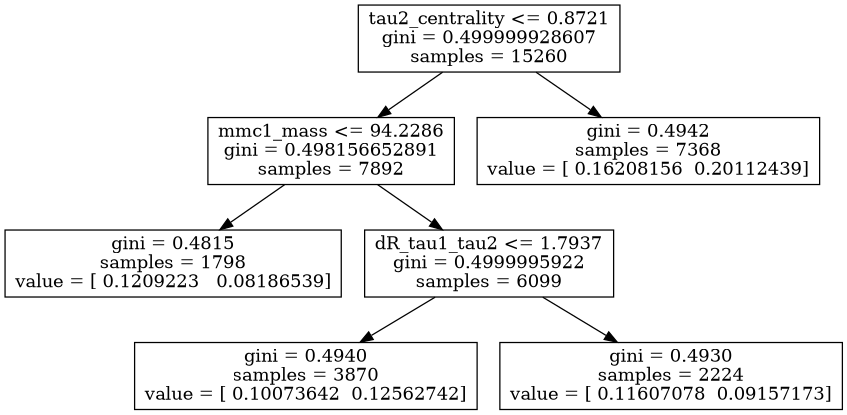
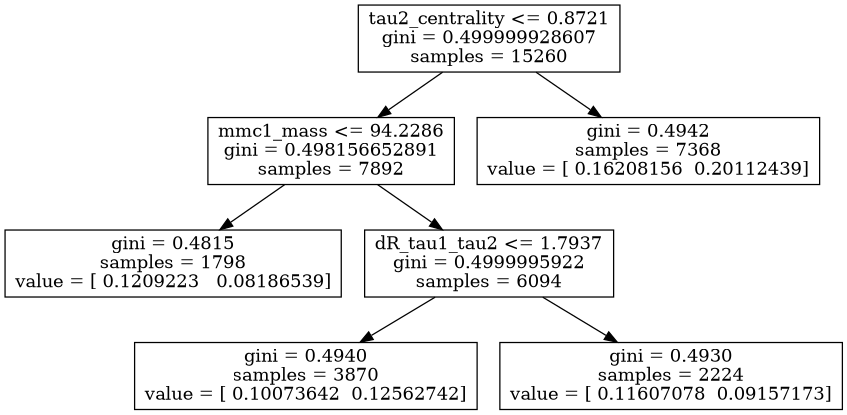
  digraph {
    node [shape=box]
    n1 [label="tau2_centrality <= 0.8721\ngini = 0.499999928607\nsamples = 15260"]
    n2 [label="mmc1_mass <= 94.2286\ngini = 0.498156652891\nsamples = 7892"]
    n3 [label="gini = 0.4942\nsamples = 7368\nvalue = [ 0.16208156  0.20112439]"]
    n4 [label="gini = 0.4815\nsamples = 1798\nvalue = [ 0.1209223   0.08186539]"]
-   n5 [label="dR_tau1_tau2 <= 1.7937\ngini = 0.4999995922\nsamples = 6099"]
+   n5 [label="dR_tau1_tau2 <= 1.7937\ngini = 0.4999995922\nsamples = 6094"]
    n6 [label="gini = 0.4940\nsamples = 3870\nvalue = [ 0.10073642  0.12562742]"]
    n7 [label="gini = 0.4930\nsamples = 2224\nvalue = [ 0.11607078  0.09157173]"]
    n1 -> n2
    n1 -> n3
    n2 -> n4
    n2 -> n5
    n5 -> n6
    n5 -> n7
  }
